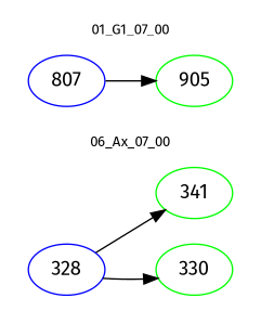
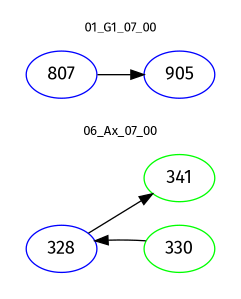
  digraph {
    fontname="Fira Sans"
    rankdir=LR
    node [color=green fontname="Fira Sans"]
    edge [color=black fontname="Fira Sans"]
    n1 [color=blue label=328]
    n2 [label=330]
    n3 [label=341]
    n4 [color=blue label=807]
-   n5 [label=905]
+   n5 [color=blue label=905]
    subgraph cluster_1 {
      color=white
      fontsize=10
      label="06_Ax_07_00"
      n1
      n2
      n3
    }
    subgraph cluster_2 {
      color=white
      fontsize=10
      label="01_G1_07_00"
      n4
      n5
    }
-   n1 -> n2
+   n2 -> n1
    n1 -> n3
    n4 -> n5
  }
